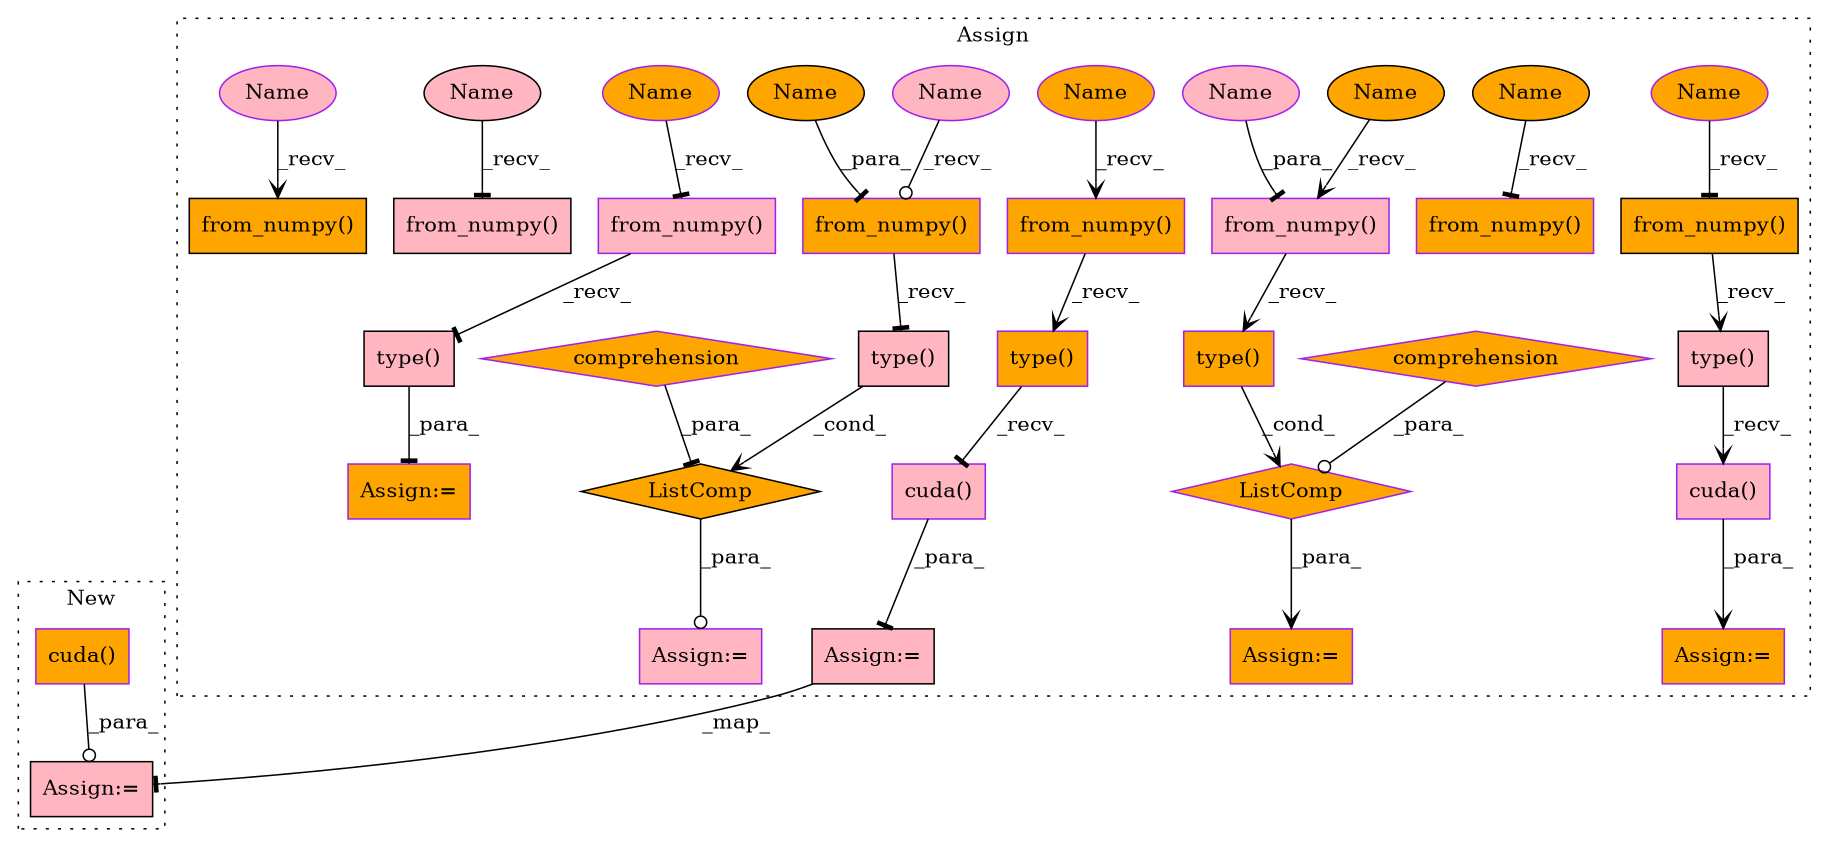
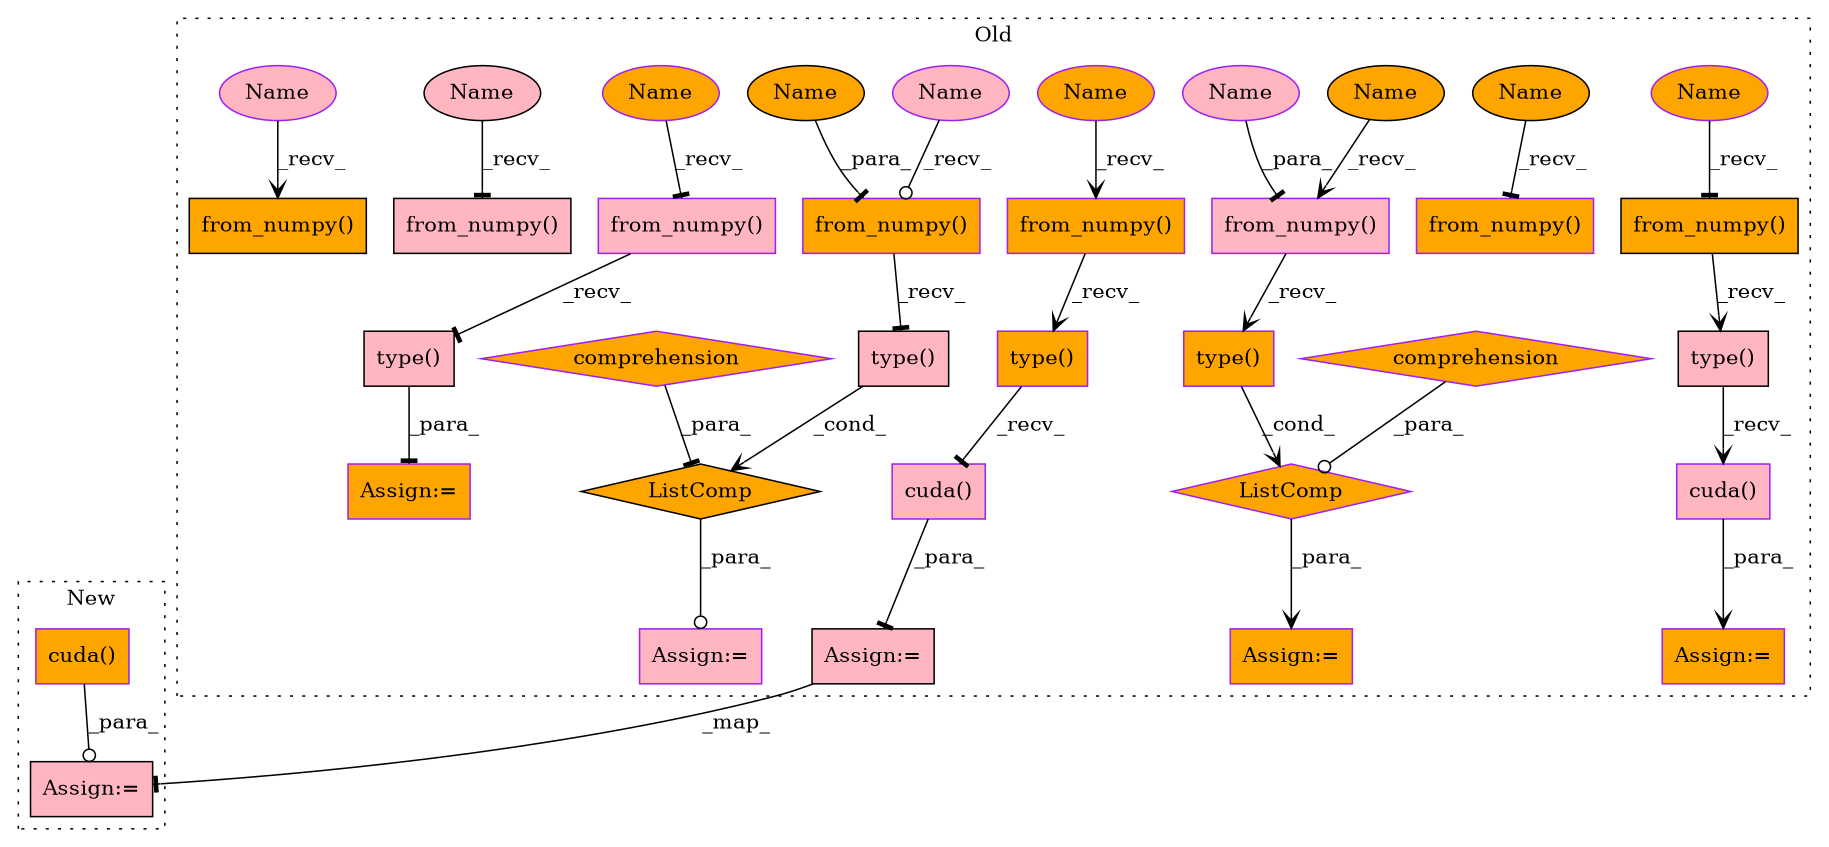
  digraph {
    node [a=75 l="17,1" s=3489 shape=box style=filled fillcolor=orange color=purple]
    edge [arrowhead=tee]
    n1 [l="27,1" label="type()" s="815,859" fillcolor=lightpink color=black]
    n2 [label="from_numpy()" s="815,835"]
    n3 [a=45 l=3 label=comprehension s=868 shape=diamond]
    n4 [a=106 l=73 label=ListComp s=814 shape=diamond color=black]
    n5 [label="from_numpy()" s="1011,1031" fillcolor=lightpink]
    n6 [l="27,1" label="type()" s="1011,1055"]
    n7 [a=45 l=3 label=comprehension s=1057 shape=diamond]
    n8 [label="from_numpy()" s="731,754" fillcolor=lightpink]
    n9 [l="30,1" label="type()" s="731,778" fillcolor=lightpink color=black]
    n10 [label="from_numpy()" s="3489,3509"]
    n11 [l="27,1" label="type()" s="3489,3533"]
    n12 [label="from_numpy()" s="3405,3428" color=black]
    n13 [l="30,1" label="type()" s="3405,3452" fillcolor=lightpink color=black]
    n14 [label="from_numpy()" s="934,957" fillcolor=lightpink color=black]
    n15 [a=106 l=66 label=ListComp s=1010 shape=diamond]
    n16 [label="from_numpy()" s="3608,3631"]
    n17 [a=68 l=4 label="Assign:=" s=727]
    n18 [label="from_numpy()" s="3685,3705" color=black]
    n19 [a=68 l=3 label="Assign:=" s=811 fillcolor=lightpink]
    n20 [a=68 l=3 label="Assign:=" s=1007]
    n21 [a=68 l=4 label="Assign:=" s=3401]
    n22 [l=52 label="cuda()" fillcolor=lightpink]
    n23 [a=68 l=3 label="Assign:=" s=3485 fillcolor=lightpink color=black]
    n24 [l=55 label="cuda()" s=3405 fillcolor=lightpink]
    n25 [a=87 l=5 label=Name s=1011 shape=ellipse color=black]
    n26 [a=87 l=5 label=Name s=3405 shape=ellipse]
    n27 [a=87 l=5 label=Name s=3608 shape=ellipse color=black]
    n28 [a=87 l=5 label=Name s=815 shape=ellipse fillcolor=lightpink]
    n29 [a=87 l=5 label=Name shape=ellipse]
    n30 [a=87 l=5 label=Name s=731 shape=ellipse]
    n31 [a=87 l=5 label=Name s=934 shape=ellipse fillcolor=lightpink color=black]
    n32 [a=87 l=5 label=Name s=3685 shape=ellipse fillcolor=lightpink]
    n33 [a=87 l=3 label=Name s=1028 shape=ellipse fillcolor=lightpink]
    n34 [a=87 l=3 label=Name s=832 shape=ellipse color=black]
    n35 [l=10 label="cuda()" s=773]
    n36 [a=68 l=3 label="Assign:=" s=769 fillcolor=lightpink color=black]
    subgraph cluster_1 {
-     label=Assign
+     label=Old
      style=dotted
      n1
      n2
      n3
      n4
      n5
      n6
      n7
      n8
      n9
      n10
      n11
      n12
      n13
      n14
      n15
      n16
      n17
      n18
      n19
      n20
      n21
      n22
      n23
      n24
      n25
      n26
      n27
      n28
      n29
      n30
      n31
      n32
      n33
      n34
    }
    subgraph cluster_2 {
      label=New
      style=dotted
      n35
      n36
    }
    n1 -> n4 [label=_cond_ arrowhead=vee]
    n2 -> n1 [label=_recv_]
    n3 -> n4 [label=_para_]
    n4 -> n19 [label=_para_ arrowhead=odot]
    n5 -> n6 [label=_recv_ arrowhead=vee]
    n6 -> n15 [label=_cond_ arrowhead=vee]
    n7 -> n15 [label=_para_ arrowhead=odot]
    n8 -> n9 [label=_recv_]
    n9 -> n17 [label=_para_]
    n10 -> n11 [label=_recv_ arrowhead=vee]
    n11 -> n22 [label=_recv_]
    n12 -> n13 [label=_recv_ arrowhead=vee]
    n13 -> n24 [label=_recv_ arrowhead=vee]
    n15 -> n20 [label=_para_ arrowhead=vee]
    n22 -> n23 [label=_para_]
    n23 -> n36 [label=_map_]
    n24 -> n21 [label=_para_ arrowhead=vee]
    n25 -> n5 [label=_recv_ arrowhead=vee]
    n26 -> n12 [label=_recv_]
    n27 -> n16 [label=_recv_]
    n28 -> n2 [label=_recv_ arrowhead=odot]
    n29 -> n10 [label=_recv_ arrowhead=vee]
    n30 -> n8 [label=_recv_]
    n31 -> n14 [label=_recv_]
    n32 -> n18 [label=_recv_ arrowhead=vee]
    n33 -> n5 [label=_para_]
    n34 -> n2 [label=_para_]
    n35 -> n36 [label=_para_ arrowhead=odot]
  }
